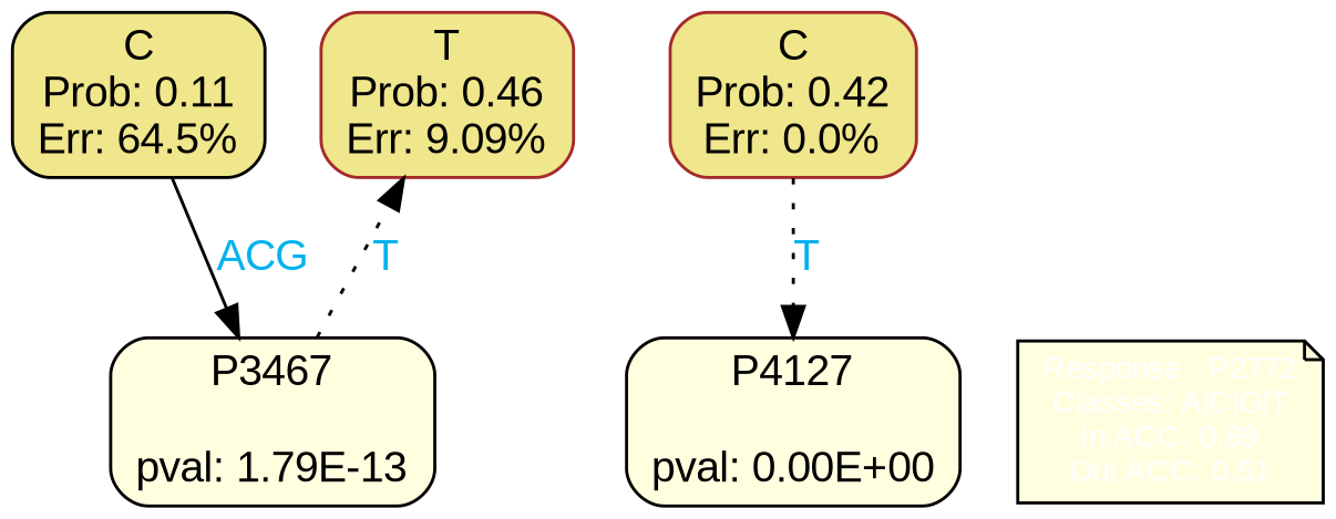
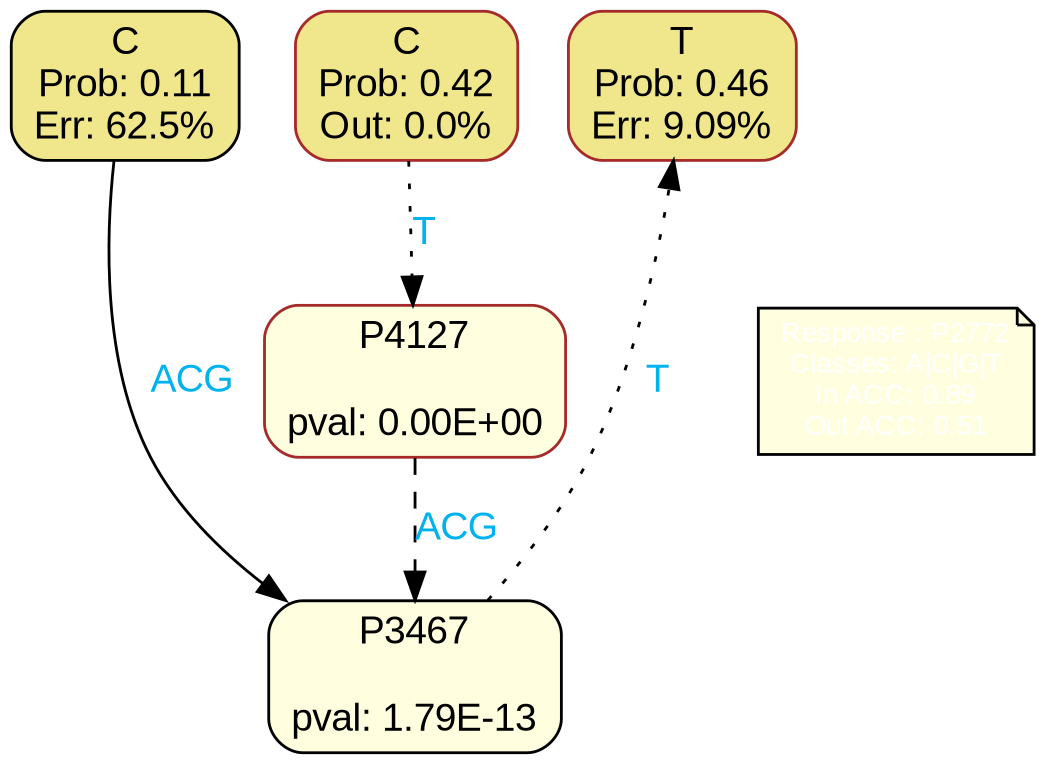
  digraph {
    fontname="Liberation Sans"
    ranksep=equally
    splines=polylines
    node [color=black fillcolor=khaki fontname="Liberation Sans" shape=box style="filled, rounded"]
    edge [fontcolor=deepskyblue2 fontname="Liberation Sans" style=dotted]
-   n1 [label="C\nProb: 0.11\nErr: 64.5%"]
+   n1 [label="C\nProb: 0.11\nErr: 62.5%"]
    n2 [color=brown label="T\nProb: 0.46\nErr: 9.09%"]
-   n3 [color=brown label="C\nProb: 0.42\nErr: 0.0%"]
+   n3 [color=brown label="C\nProb: 0.42\nOut: 0.0%"]
    n4 [align=left fillcolor=lightyellow fontcolor=white fontsize=10 label="Response : P2772\nClasses: A|C|G|T\nIn ACC: 0.89\nOut ACC: 0.51\n" shape=note style=filled]
-   n5 [fillcolor=lightyellow label="P4127\n\npval: 0.00E+00"]
+   n5 [color=brown fillcolor=lightyellow label="P4127\n\npval: 0.00E+00"]
    n6 [fillcolor=lightyellow label="P3467\n\npval: 1.79E-13"]
    subgraph sub_1 {
      rank=same
      n1
      n2
      n3
    }
    subgraph sub_2 {
      rank=same
      n4
      n5
    }
    n1 -> n6 [label=ACG style=solid]
    n3 -> n5 [label=T]
+   n5 -> n6 [label=ACG style=dashed]
    n6 -> n2 [label=T]
  }
